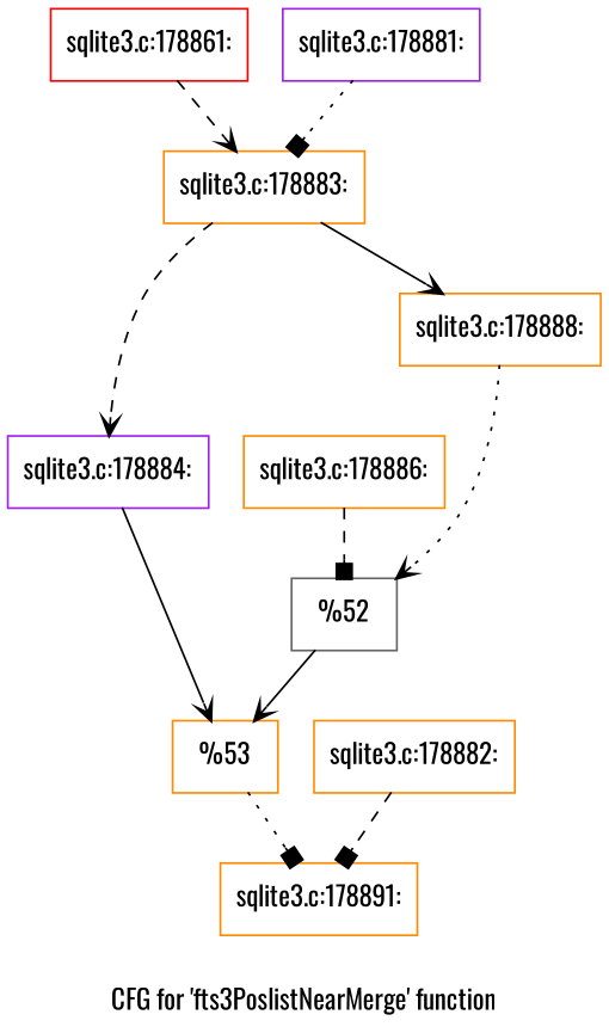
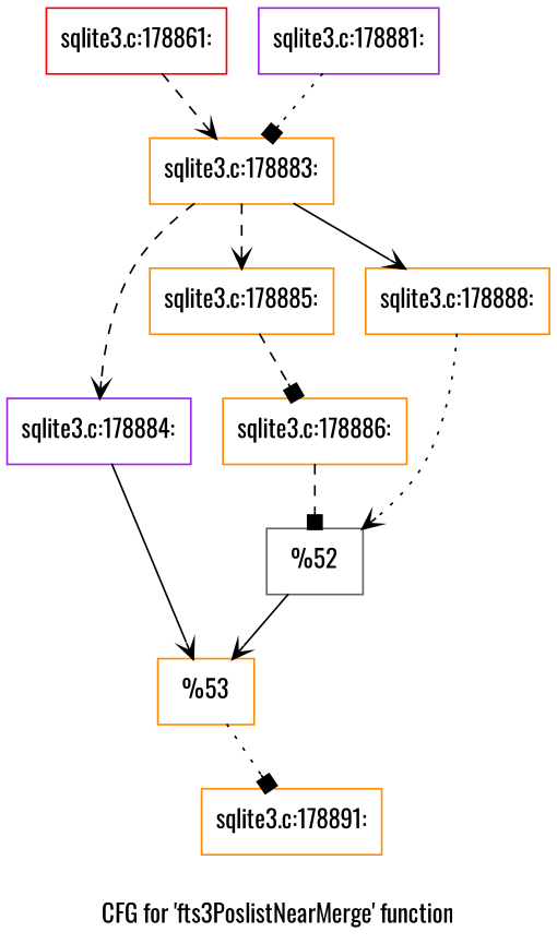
  digraph {
    fontname=Oswald
    label="CFG for 'fts3PoslistNearMerge' function"
    node [color=darkorange fontname=Oswald shape=record]
    edge [arrowhead=vee fontname=Oswald style=dashed]
    n1 [color=red label="{sqlite3.c:178861:}"]
    n2 [label="{sqlite3.c:178883:}"]
    n3 [color=purple label="{sqlite3.c:178881:}"]
    n4 [color=purple label="{sqlite3.c:178884:}"]
+   n5 [label="{sqlite3.c:178885:}"]
    n6 [label="{sqlite3.c:178888:}"]
-   n7 [label="{sqlite3.c:178882:}"]
    n8 [label="{sqlite3.c:178891:}"]
    n9 [label="{%53}"]
    n10 [label="{sqlite3.c:178886:}"]
    n11 [color=gray40 label="{%52}"]
    n1 -> n2
    n2 -> n4
+   n2 -> n5
    n2 -> n6 [style=solid]
    n3 -> n2 [arrowhead=box style=dotted]
    n4 -> n9 [style=solid]
+   n5 -> n10 [arrowhead=box]
    n6 -> n11 [style=dotted]
-   n7 -> n8 [arrowhead=box]
    n9 -> n8 [arrowhead=box style=dotted]
    n10 -> n11 [arrowhead=box]
    n11 -> n9 [style=solid]
  }
